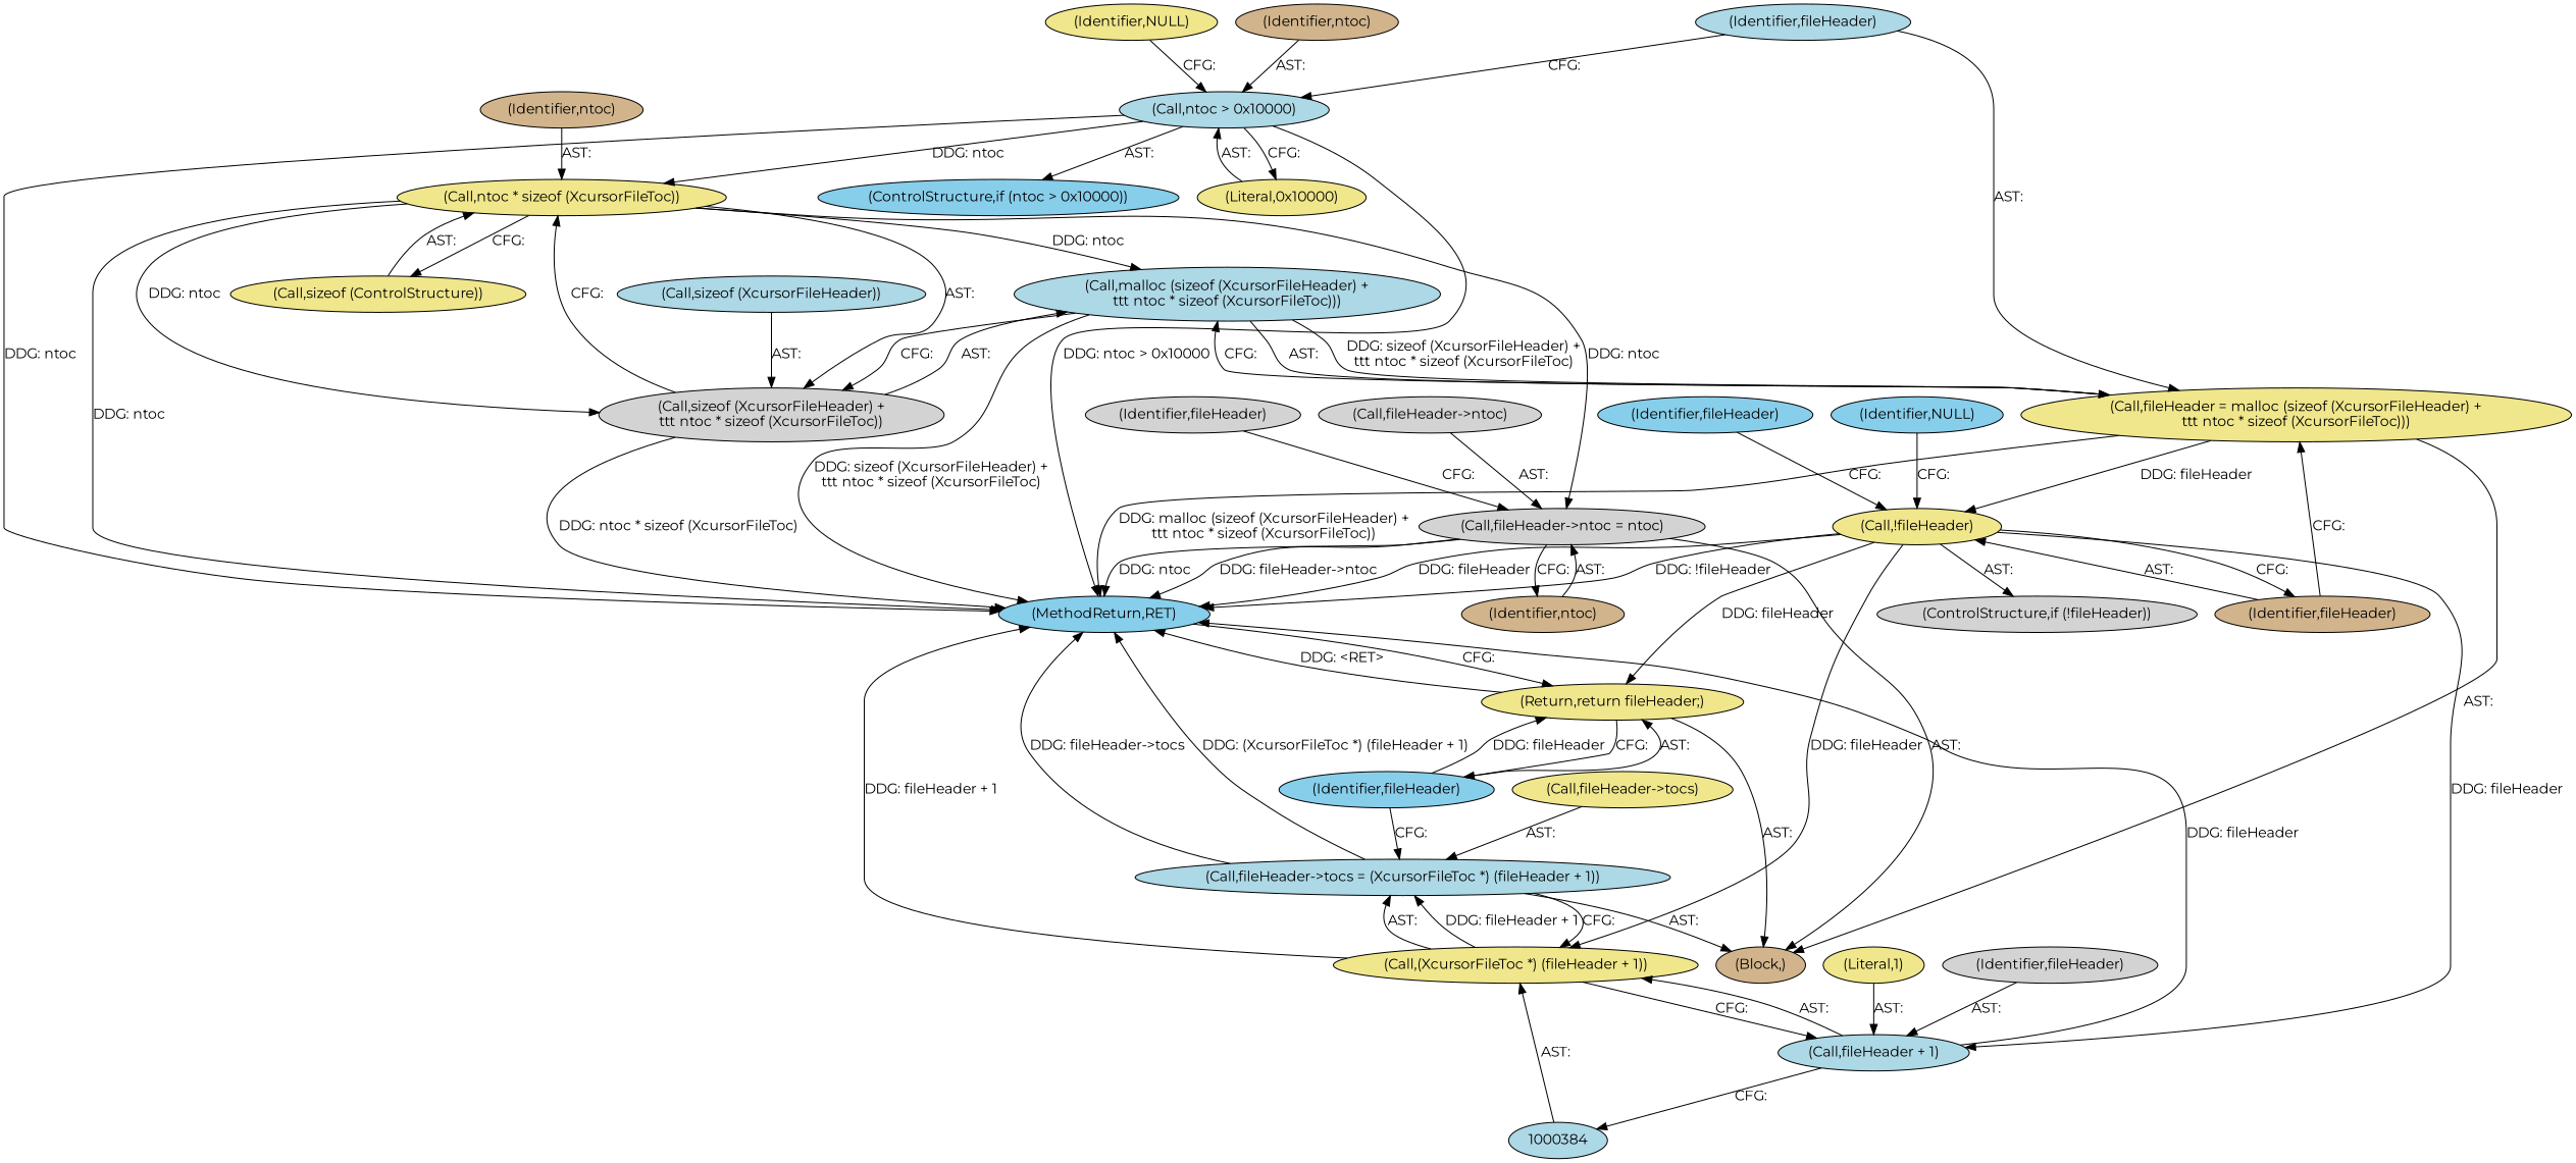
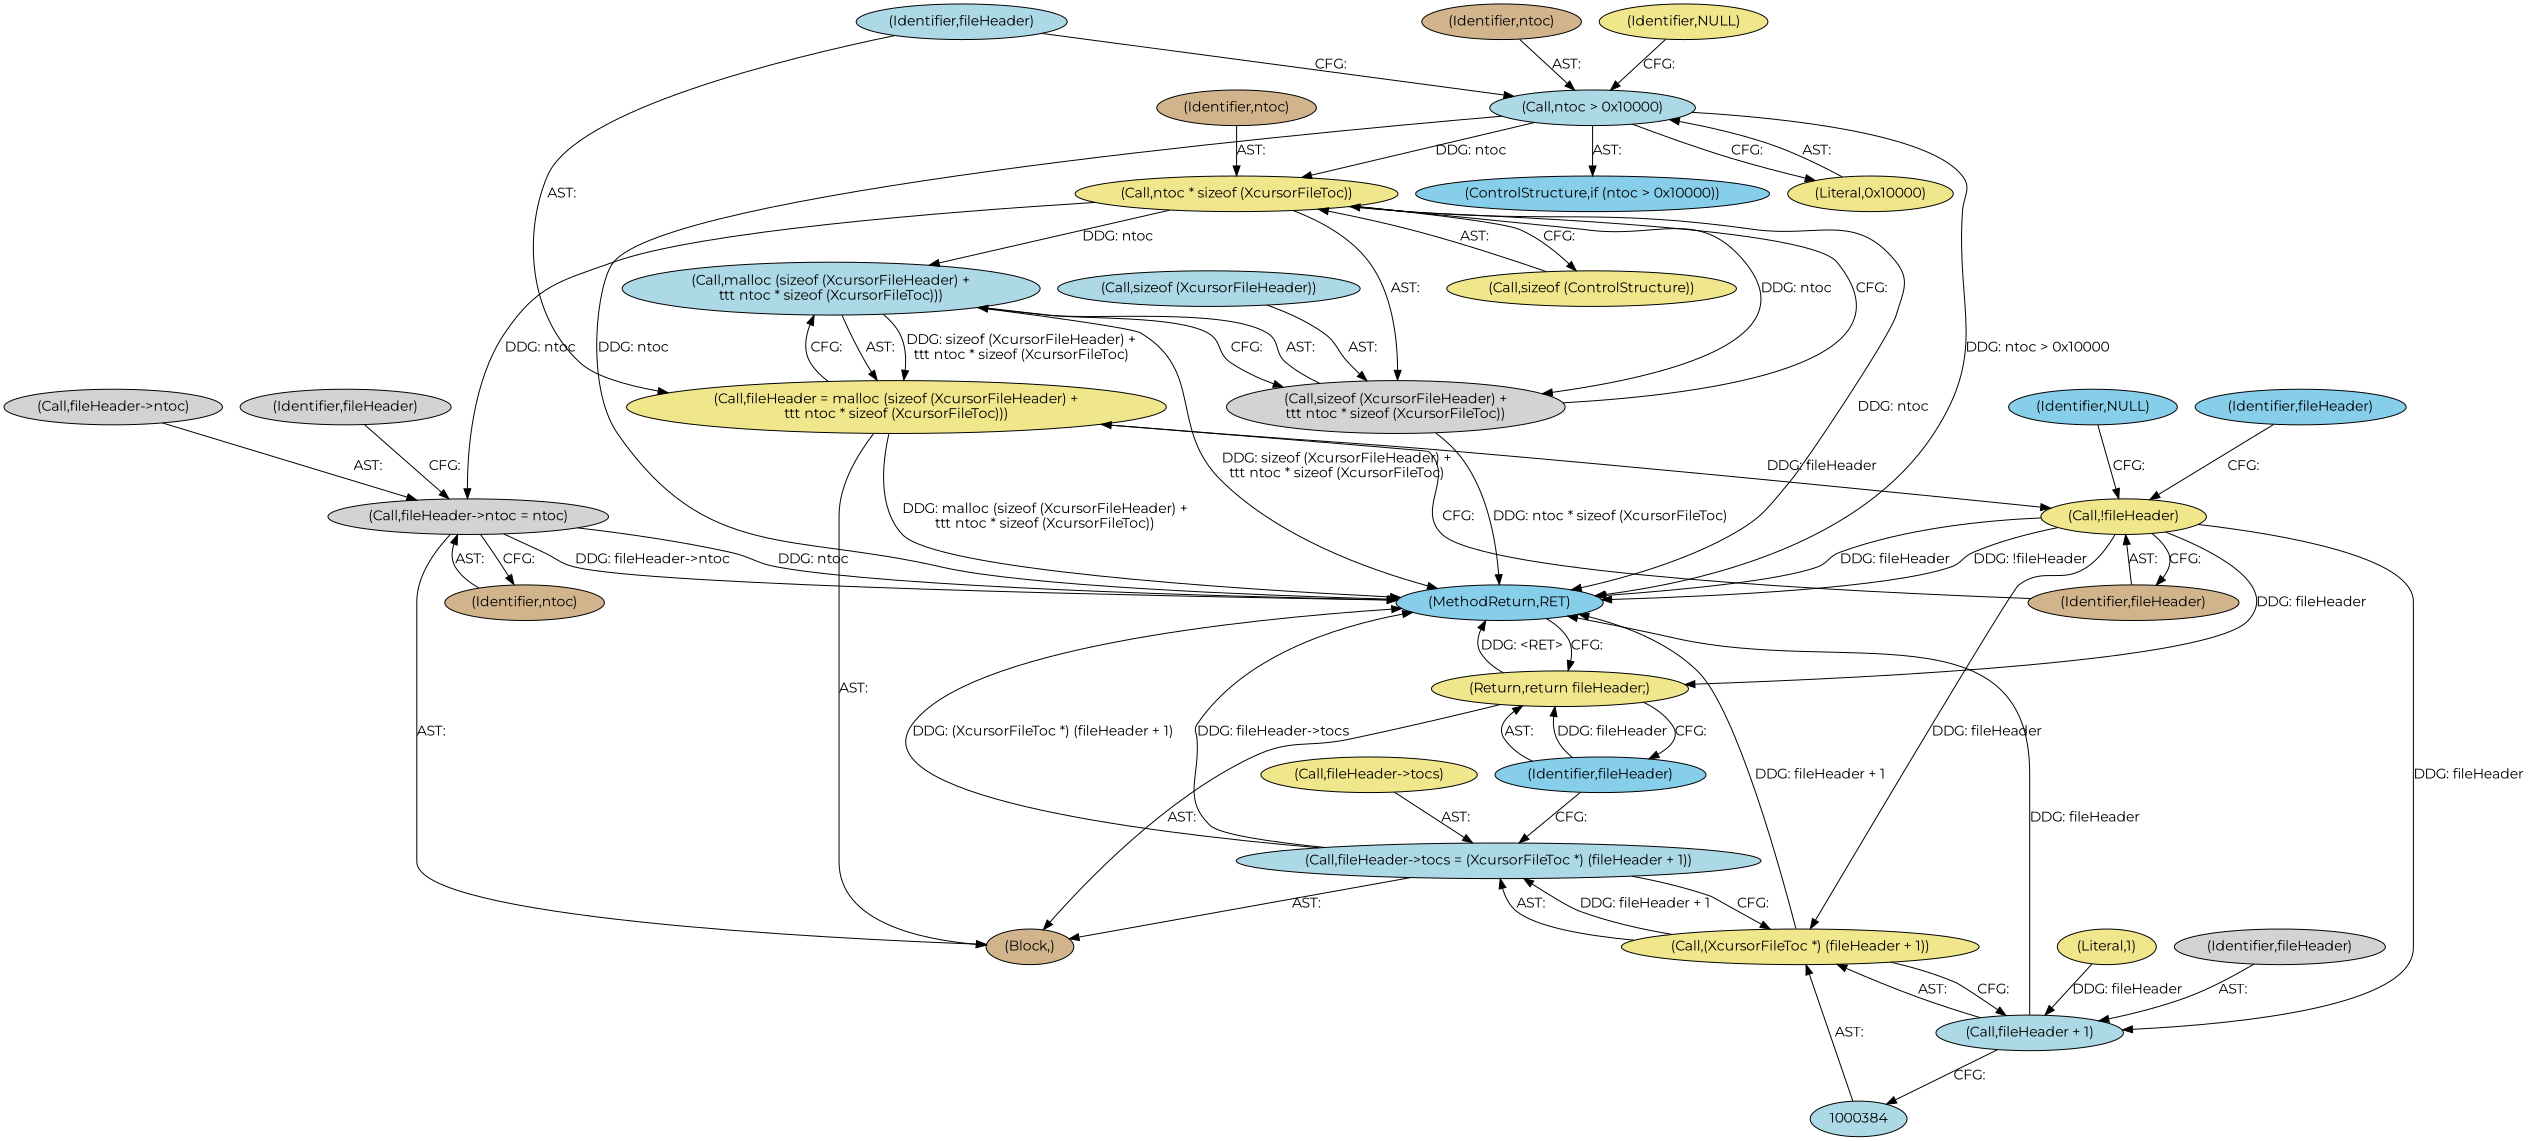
  digraph {
    fontname=Montserrat
    node [fillcolor=khaki fontname=Montserrat style=filled]
    edge [fontname=Montserrat]
    n1 [label="(Call,ntoc * sizeof (XcursorFileToc))"]
    n2 [fillcolor=lightblue label="(Call,malloc (sizeof (XcursorFileHeader) +\n\t\t\t ntoc * sizeof (XcursorFileToc)))"]
    n3 [fillcolor=lightgrey label="(Call,sizeof (XcursorFileHeader) +\n\t\t\t ntoc * sizeof (XcursorFileToc))"]
    n4 [fillcolor=lightgrey label="(Call,fileHeader->ntoc = ntoc)"]
    n5 [label="(Call,sizeof (ControlStructure))"]
    n6 [fillcolor=skyblue label="(MethodReturn,RET)"]
    n7 [label="(Call,fileHeader = malloc (sizeof (XcursorFileHeader) +\n\t\t\t ntoc * sizeof (XcursorFileToc)))"]
    n8 [fillcolor=tan label="(Block,)"]
    n9 [fillcolor=tan label="(Identifier,ntoc)"]
    n10 [label="(Return,return fileHeader;)"]
    n11 [fillcolor=lightblue label="(Call,ntoc > 0x10000)"]
    n12 [fillcolor=skyblue label="(ControlStructure,if (ntoc > 0x10000))"]
    n13 [label="(Literal,0x10000)"]
    n14 [label="(Call,!fileHeader)"]
    n15 [label="(Call,(XcursorFileToc *) (fileHeader + 1))"]
    n16 [fillcolor=lightblue label="(Call,fileHeader + 1)"]
-   n17 [fillcolor=lightgrey label="(ControlStructure,if (!fileHeader))"]
    n18 [fillcolor=tan label="(Identifier,fileHeader)"]
    n19 [fillcolor=lightblue label="(Call,fileHeader->tocs = (XcursorFileToc *) (fileHeader + 1))"]
    1000384 [fillcolor=lightblue]
    n21 [fillcolor=skyblue label="(Identifier,fileHeader)"]
    n22 [label="(Literal,1)"]
    n23 [fillcolor=lightgrey label="(Identifier,fileHeader)"]
    n24 [label="(Identifier,NULL)"]
    n25 [fillcolor=lightblue label="(Identifier,fileHeader)"]
    n26 [label="(Call,fileHeader->tocs)"]
    n27 [fillcolor=lightgrey label="(Call,fileHeader->ntoc)"]
    n28 [fillcolor=lightgrey label="(Identifier,fileHeader)"]
    n29 [fillcolor=skyblue label="(Identifier,fileHeader)"]
    n30 [fillcolor=lightblue label="(Call,sizeof (XcursorFileHeader))"]
    n31 [fillcolor=skyblue label="(Identifier,NULL)"]
    n32 [fillcolor=tan label="(Identifier,ntoc)"]
    n33 [fillcolor=tan label="(Identifier,ntoc)"]
    n1 -> n2 [label="DDG: ntoc"]
    n1 -> n3 [label="AST: "]
    n1 -> n3 [label="DDG: ntoc"]
    n1 -> n4 [label="DDG: ntoc"]
    n1 -> n5 [label="CFG: "]
    n1 -> n6 [label="DDG: ntoc"]
    n2 -> n3 [label="CFG: "]
    n2 -> n6 [label="DDG: sizeof (XcursorFileHeader) +\n\t\t\t ntoc * sizeof (XcursorFileToc)"]
    n2 -> n7 [label="AST: "]
    n2 -> n7 [label="DDG: sizeof (XcursorFileHeader) +\n\t\t\t ntoc * sizeof (XcursorFileToc)"]
    n3 -> n1 [label="CFG: "]
    n3 -> n2 [label="AST: "]
    n3 -> n6 [label="DDG: ntoc * sizeof (XcursorFileToc)"]
    n4 -> n6 [label="DDG: fileHeader->ntoc"]
    n4 -> n6 [label="DDG: ntoc"]
    n4 -> n8 [label="AST: "]
    n4 -> n9 [label="CFG: "]
    n5 -> n1 [label="AST: "]
    n6 -> n10 [label="CFG: "]
    n7 -> n2 [label="CFG: "]
    n7 -> n6 [label="DDG: malloc (sizeof (XcursorFileHeader) +\n\t\t\t ntoc * sizeof (XcursorFileToc))"]
    n7 -> n8 [label="AST: "]
    n7 -> n14 [label="DDG: fileHeader"]
    n9 -> n4 [label="AST: "]
    n10 -> n6 [label="DDG: <RET>"]
    n10 -> n8 [label="AST: "]
    n10 -> n21 [label="CFG: "]
    n11 -> n1 [label="DDG: ntoc"]
    n11 -> n6 [label="DDG: ntoc > 0x10000"]
    n11 -> n6 [label="DDG: ntoc"]
    n11 -> n12 [label="AST: "]
    n11 -> n13 [label="CFG: "]
    n13 -> n11 [label="AST: "]
    n14 -> n6 [label="DDG: fileHeader"]
    n14 -> n6 [label="DDG: !fileHeader"]
    n14 -> n10 [label="DDG: fileHeader"]
    n14 -> n15 [label="DDG: fileHeader"]
    n14 -> n16 [label="DDG: fileHeader"]
-   n14 -> n17 [label="AST: "]
    n14 -> n18 [label="CFG: "]
    n15 -> n6 [label="DDG: fileHeader + 1"]
    n15 -> n16 [label="CFG: "]
    n15 -> n19 [label="AST: "]
    n15 -> n19 [label="DDG: fileHeader + 1"]
    n16 -> n6 [label="DDG: fileHeader"]
    n16 -> n15 [label="AST: "]
    n16 -> 1000384 [label="CFG: "]
    n18 -> n7 [label="CFG: "]
    n18 -> n14 [label="AST: "]
    n19 -> n6 [label="DDG: (XcursorFileToc *) (fileHeader + 1)"]
    n19 -> n6 [label="DDG: fileHeader->tocs"]
    n19 -> n8 [label="AST: "]
    n19 -> n15 [label="CFG: "]
    1000384 -> n15 [label="AST: "]
    n21 -> n10 [label="AST: "]
    n21 -> n10 [label="DDG: fileHeader"]
    n21 -> n19 [label="CFG: "]
-   n22 -> n16 [label="AST: "]
+   n22 -> n16 [label="DDG: fileHeader"]
    n23 -> n4 [label="CFG: "]
    n24 -> n11 [label="CFG: "]
    n25 -> n7 [label="AST: "]
    n25 -> n11 [label="CFG: "]
    n26 -> n19 [label="AST: "]
    n27 -> n4 [label="AST: "]
    n28 -> n16 [label="AST: "]
    n29 -> n14 [label="CFG: "]
    n30 -> n3 [label="AST: "]
    n31 -> n14 [label="CFG: "]
    n32 -> n11 [label="AST: "]
    n33 -> n1 [label="AST: "]
  }
